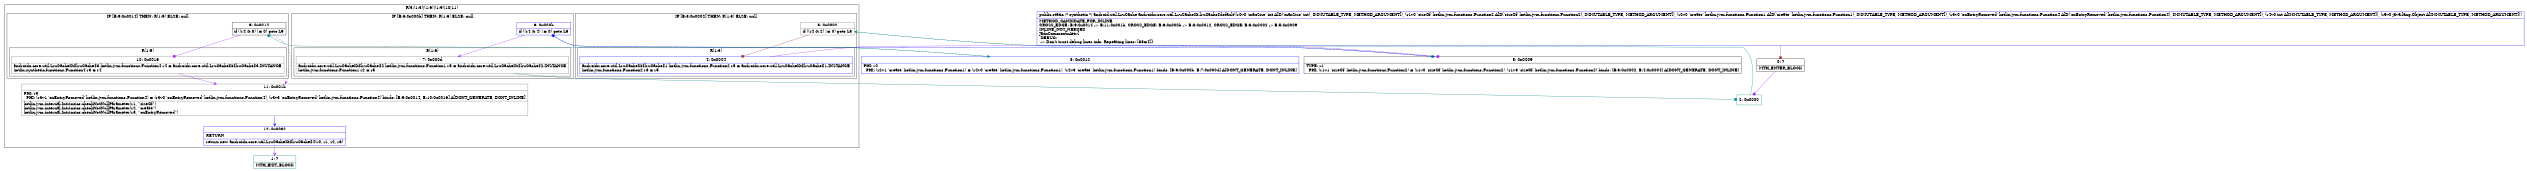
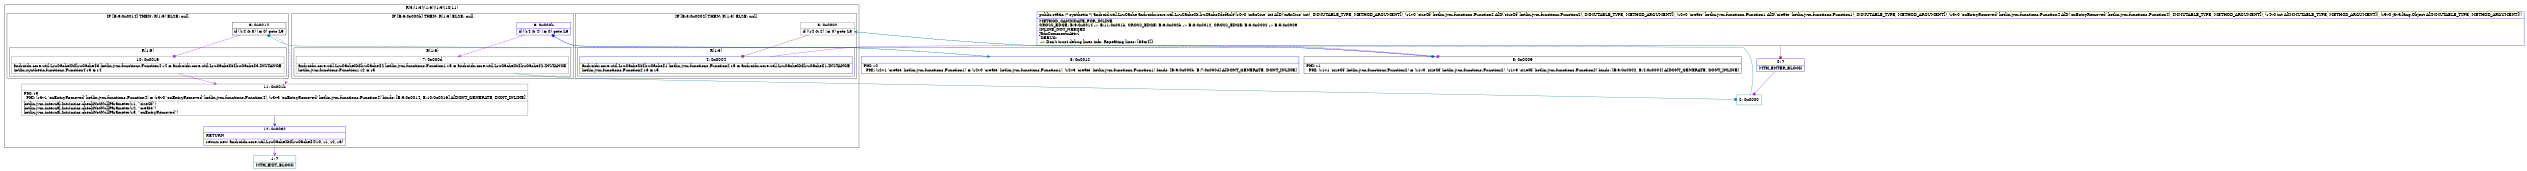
  digraph {
    node [color=blue shape=record]
    edge [arrowhead=box color=purple]
    n1 [label="{4\:\ 0x0004|androidx.core.util.LruCacheKt$lruCache$1 kotlin.jvm.functions.Function2 r5 = androidx.core.util.LruCacheKt$lruCache$1.INSTANCE\lkotlin.jvm.functions.Function2 r8 = r5\l}"]
    n2 [color=gray40 label="{3\:\ 0x0002|if ((r4 & 2) != 0) goto L3\l}"]
    n3 [color=gray40 label="{7\:\ 0x000d|androidx.core.util.LruCacheKt$lruCache$2 kotlin.jvm.functions.Function1 r5 = androidx.core.util.LruCacheKt$lruCache$2.INSTANCE\lkotlin.jvm.functions.Function1 r2 = r5\l}"]
    n4 [label="{6\:\ 0x000b|if ((r4 & 4) != 0) goto L6\l}"]
    n5 [color=gray40 label="{10\:\ 0x0016|androidx.core.util.LruCacheKt$lruCache$3 kotlin.jvm.functions.Function4 r4 = androidx.core.util.LruCacheKt$lruCache$3.INSTANCE\lkotlin.synthetic.functions.Function4 r3 = r4\l}"]
    n6 [color=black label="{9\:\ 0x0014|if ((r4 & 8) != 0) goto L9\l}"]
    n7 [color=gray40 label="{11\:\ 0x001b|PHI: r3 \l  PHI: (r3v1 'onEntryRemoved' kotlin.jvm.functions.Function4) = (r3v0 'onEntryRemoved' kotlin.jvm.functions.Function4), (r3v3 'onEntryRemoved' kotlin.jvm.functions.Function4) binds: [B:9:0x0014, B:10:0x0016] A[DONT_GENERATE, DONT_INLINE]\l|kotlin.jvm.internal.Intrinsics.checkNotNullParameter(r1, \"sizeOf\")\lkotlin.jvm.internal.Intrinsics.checkNotNullParameter(r2, \"create\")\lkotlin.jvm.internal.Intrinsics.checkNotNullParameter(r3, \"onEntryRemoved\")\l}"]
    n8 [label="{12\:\ 0x0032|RETURN\l|return new androidx.core.util.LruCacheKt$lruCache$4(r0, r1, r2, r3)\l}"]
-   n9 [color=black label="{5\:\ 0x0009|TYPE: r1 \l  PHI: (r1v1 'sizeOf' kotlin.jvm.functions.Function2) = (r1v0 'sizeOf' kotlin.jvm.functions.Function2), (r1v3 'sizeOf' kotlin.jvm.functions.Function2) binds: [B:3:0x0002, B:4:0x0004] A[DONT_GENERATE, DONT_INLINE]\l}"]
+   n9 [color=black label="{5\:\ 0x0009|PHI: r1 \l  PHI: (r1v1 'sizeOf' kotlin.jvm.functions.Function2) = (r1v0 'sizeOf' kotlin.jvm.functions.Function2), (r1v3 'sizeOf' kotlin.jvm.functions.Function2) binds: [B:3:0x0002, B:4:0x0004] A[DONT_GENERATE, DONT_INLINE]\l}"]
    n10 [color=teal label="{2\:\ 0x0000}"]
    n11 [label="{8\:\ 0x0012|PHI: r2 \l  PHI: (r2v1 'create' kotlin.jvm.functions.Function1) = (r2v0 'create' kotlin.jvm.functions.Function1), (r2v3 'create' kotlin.jvm.functions.Function1) binds: [B:6:0x000b, B:7:0x000d] A[DONT_GENERATE, DONT_INLINE]\l}"]
    n12 [color=teal label="{1\:\ ?|MTH_EXIT_BLOCK\l}"]
-   n13 [color=black label="{0\:\ ?|MTH_ENTER_BLOCK\l}"]
+   n13 [label="{0\:\ ?|MTH_ENTER_BLOCK\l}"]
    n14 [label="{public static \/* synthetic *\/ android.util.LruCache androidx.core.util.LruCacheKt.lruCache$default((r0v0 'maxSize' int A[D('maxSize' int), IMMUTABLE_TYPE, METHOD_ARGUMENT]), (r1v0 'sizeOf' kotlin.jvm.functions.Function2 A[D('sizeOf' kotlin.jvm.functions.Function2), IMMUTABLE_TYPE, METHOD_ARGUMENT]), (r2v0 'create' kotlin.jvm.functions.Function1 A[D('create' kotlin.jvm.functions.Function1), IMMUTABLE_TYPE, METHOD_ARGUMENT]), (r3v0 'onEntryRemoved' kotlin.jvm.functions.Function4 A[D('onEntryRemoved' kotlin.jvm.functions.Function4), IMMUTABLE_TYPE, METHOD_ARGUMENT]), (r4v0 int A[IMMUTABLE_TYPE, METHOD_ARGUMENT]), (r5v0 java.lang.Object A[IMMUTABLE_TYPE, METHOD_ARGUMENT]))  | METHOD_CANDIDATE_FOR_INLINE\lCROSS_EDGE: B:9:0x0014 \-\> B:11:0x001b, CROSS_EDGE: B:6:0x000b \-\> B:8:0x0012, CROSS_EDGE: B:3:0x0002 \-\> B:5:0x0009\lINLINE_NOT_NEEDED\lJadxCommentsAttr\{\l DEBUG: \l \-\> Don't trust debug lines info. Repeating lines: [38=4]\}\l}"]
    subgraph cluster_1 {
      label="R(5:(1:3)|(1:6)|(1:9)|10|11)"
      n7
      n8
      subgraph cluster_2 {
        label="IF [B:3:0x0002] THEN: R(1:3) ELSE: null"
        n2
        subgraph cluster_3 {
          label="R(1:3)"
          n1
        }
      }
      subgraph cluster_4 {
        label="IF [B:6:0x000b] THEN: R(1:6) ELSE: null"
        n4
        subgraph cluster_5 {
          label="R(1:6)"
          n3
        }
      }
      subgraph cluster_6 {
        label="IF [B:9:0x0014] THEN: R(1:9) ELSE: null"
        n6
        subgraph cluster_7 {
          label="R(1:9)"
          n5
        }
      }
    }
    n1 -> n9
    n2 -> n1 [color=brown]
    n2 -> n9 [color=teal style=dashed]
    n3 -> n10 [color=teal]
    n4 -> n3 [arrowhead=vee]
    n4 -> n11 [arrowhead=vee color=teal style=dashed]
    n5 -> n7 [arrowhead=vee]
    n6 -> n5
    n6 -> n7 [arrowhead=vee style=dashed]
    n7 -> n8 [arrowhead=vee color=blue]
    n8 -> n12 [arrowhead=vee]
    n9 -> n4 [color=blue]
    n10 -> n2 [arrowhead=vee color=teal]
    n11 -> n6 [color=teal]
    n13 -> n10
    n14 -> n13 [color=brown]
  }
